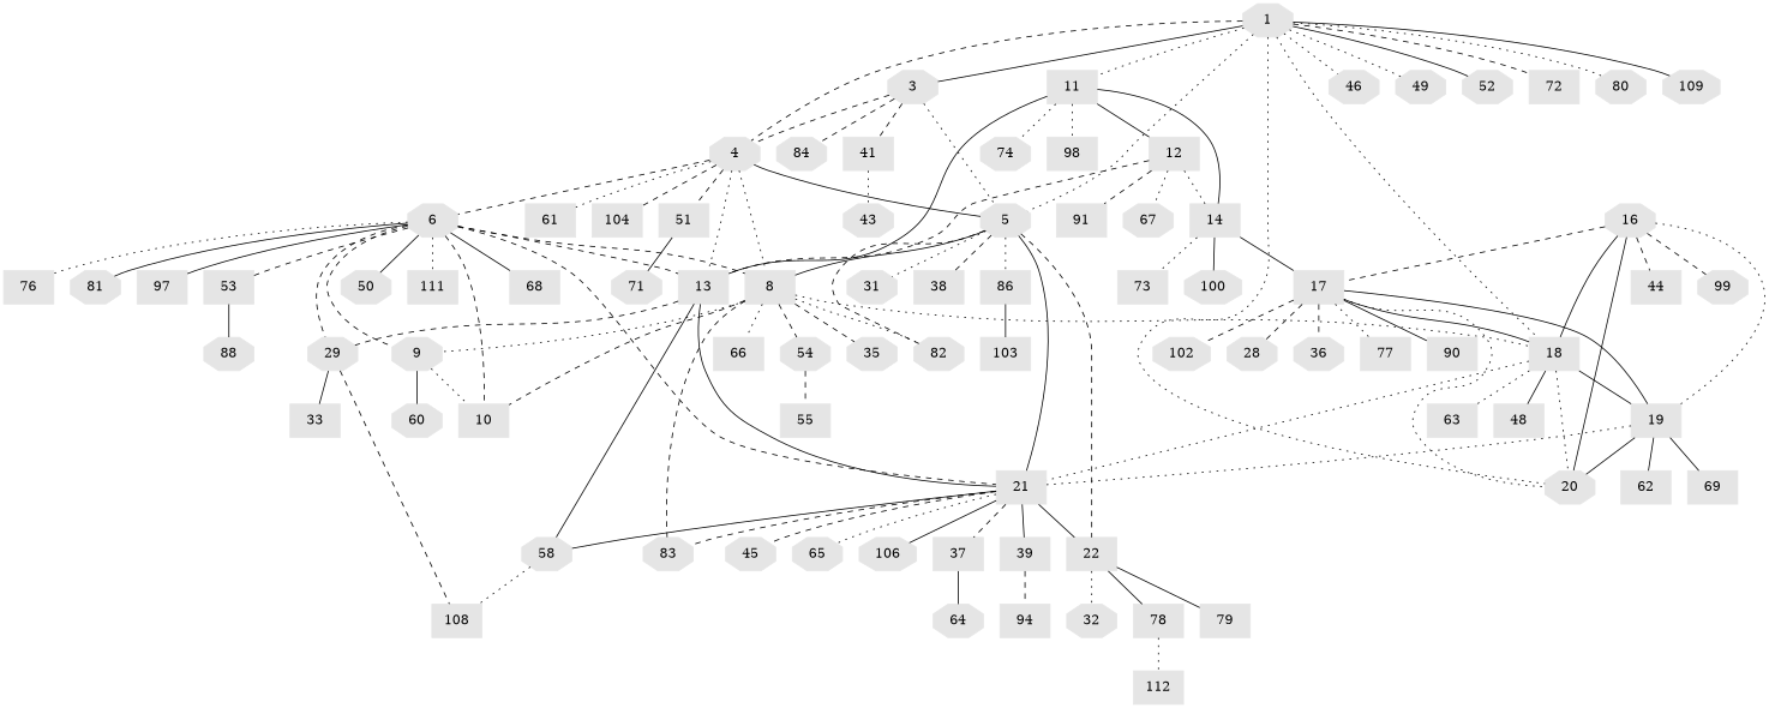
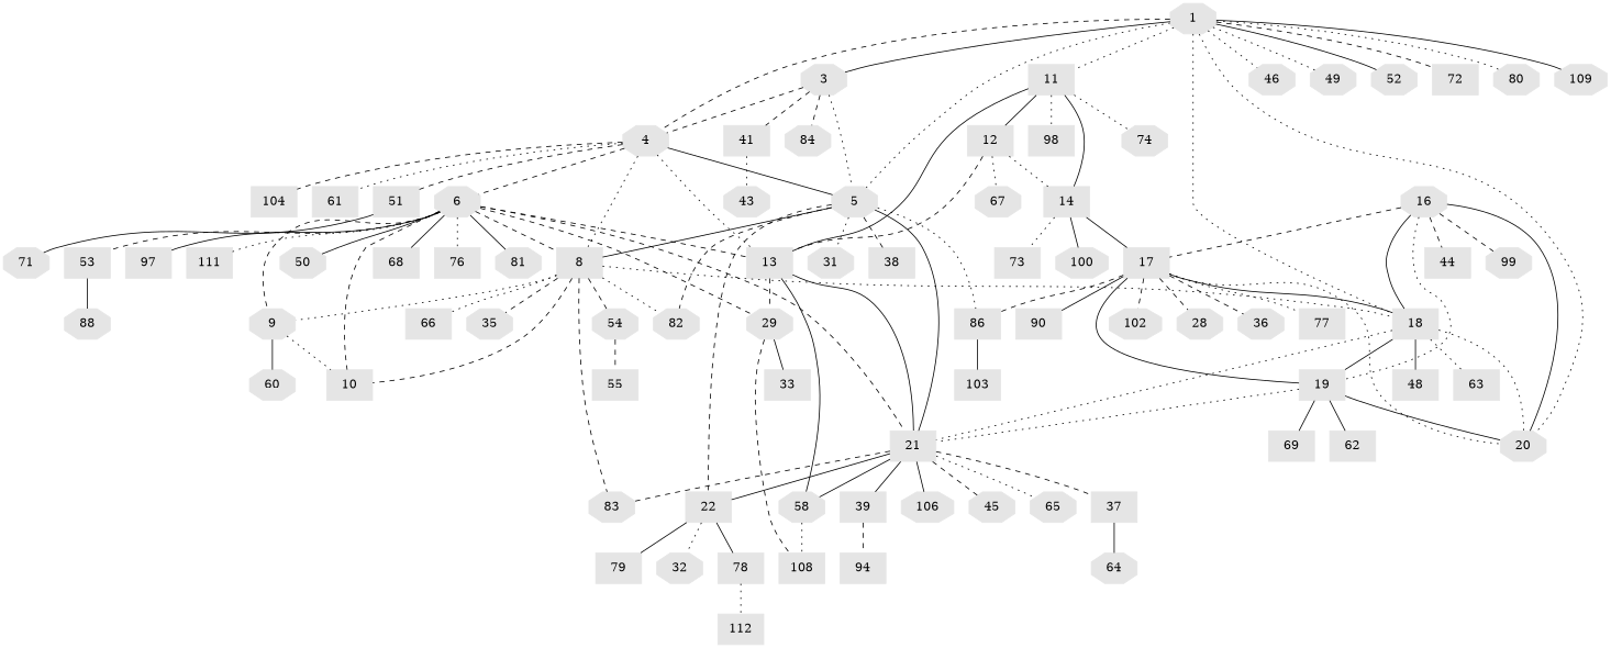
  graph {
    node [color=gray90 shape=box style=filled]
    edge [style=solid]
    1 [shape=octagon super="+2"]
    3 [shape=octagon super="+59"]
    4 [shape=octagon super="+47"]
    5 [shape=octagon super="+23"]
    11 [super="+40"]
    18 [super="+85"]
    20 [shape=octagon super="+75"]
    46 [shape=octagon]
    49 [shape=octagon]
    52 [shape=octagon]
    72
    80 [shape=octagon]
    109 [shape=octagon]
    41
    84 [shape=octagon]
    6 [shape=octagon super="+7"]
    8 [super="+30"]
    13 [super="+89"]
    51 [super="+57"]
    61 [super="+70"]
    104
    21 [super="+25"]
    22 [super="+24"]
    31 [shape=octagon super="+95"]
    38 [super="+93"]
    82 [shape=octagon]
    86 [super="+96"]
    12 [super="+15"]
    14 [super="+26"]
    74 [shape=octagon]
    98
    19 [super="+27"]
    48
    63
    43 [shape=octagon]
    9 [shape=octagon super="+34"]
    10
    29 [shape=octagon super="+42"]
    50 [shape=octagon]
    53
    68
    76
    81 [shape=octagon]
    97
    111
    35 [shape=octagon super="+56"]
    54 [shape=octagon super="+107"]
    66
    83 [shape=octagon]
    58 [shape=octagon]
    71 [shape=octagon]
    37
    39
    45 [shape=octagon]
    65 [shape=octagon]
    106 [shape=octagon]
    32 [shape=octagon]
    78
    79
    103
    60 [shape=octagon super="+110"]
    33
    108
    88 [shape=octagon]
    55
    67 [shape=octagon]
-   91
    17 [super="+92"]
    73
    100 [shape=octagon super="+105"]
    28 [shape=octagon]
    36 [shape=octagon]
    77
    90
    102 [shape=octagon]
    16 [shape=octagon super="+87"]
    44
    99 [shape=octagon]
    62
    69 [super="+101"]
    64 [shape=octagon]
    94
    112
    1 -- 3 [weight=2]
    1 -- 4 [style=dashed weight=2]
    1 -- 5 [style=dotted weight=2]
    1 -- 11 [style=dotted]
    1 -- 18 [style=dotted]
    1 -- 20 [style=dotted]
    1 -- 46 [style=dotted]
    1 -- 49 [style=dotted]
    1 -- 52
    1 -- 72 [style=dashed]
    1 -- 80 [style=dotted]
    1 -- 109
    3 -- 4 [style=dashed]
    3 -- 5 [style=dotted]
    3 -- 41 [style=dashed]
    3 -- 84 [style=dashed]
    4 -- 5
    4 -- 6 [style=dashed]
    4 -- 8 [style=dotted]
    4 -- 13 [style=dotted]
    4 -- 51 [style=dashed]
    4 -- 61 [style=dotted]
    4 -- 104 [style=dashed]
    5 -- 8
    5 -- 21 [weight=2]
    5 -- 22 [style=dashed weight=2]
    5 -- 31 [style=dotted]
    5 -- 38 [style=dashed]
    5 -- 82 [style=dashed]
    5 -- 86 [style=dotted]
    11 -- 13
    11 -- 12 [weight=2]
    11 -- 14
    11 -- 74 [style=dotted]
    11 -- 98 [style=dotted]
    18 -- 20 [style=dotted]
    18 -- 21 [style=dotted]
    18 -- 19
    18 -- 48
    18 -- 63 [style=dotted]
    41 -- 43 [style=dotted]
    6 -- 8 [style=dashed weight=2]
    6 -- 13 [style=dashed]
    6 -- 21 [style=dashed]
    6 -- 9 [style=dashed weight=2]
    6 -- 10 [style=dashed weight=2]
    6 -- 29 [style=dashed]
    6 -- 50
    6 -- 53 [style=dashed]
    6 -- 68
    6 -- 76 [style=dotted]
    6 -- 81
    6 -- 97
    6 -- 111 [style=dotted]
    8 -- 18 [style=dotted]
    8 -- 82 [style=dotted]
    8 -- 9 [style=dotted]
    8 -- 10 [style=dashed]
    8 -- 35 [style=dashed]
    8 -- 54 [style=dashed]
    8 -- 66 [style=dotted]
    8 -- 83 [style=dashed]
    13 -- 21
    13 -- 29 [style=dashed]
    13 -- 58
    51 -- 71
    21 -- 22 [weight=4]
    21 -- 83 [style=dashed]
    21 -- 58
    21 -- 37 [style=dashed]
    21 -- 39
    21 -- 45 [style=dashed]
    21 -- 65 [style=dotted]
    21 -- 106
    22 -- 32 [style=dotted]
    22 -- 78
    22 -- 79
    86 -- 103
    12 -- 13 [style=dashed weight=2]
    12 -- 14 [style=dotted weight=2]
    12 -- 67 [style=dotted]
-   12 -- 91 [style=dashed]
    14 -- 17
    14 -- 73 [style=dotted]
    14 -- 100
    19 -- 20
    19 -- 21 [style=dotted]
    19 -- 62
    19 -- 69
    9 -- 10 [style=dotted]
    9 -- 60
    29 -- 33
    29 -- 108 [style=dashed]
    53 -- 88
    54 -- 55 [style=dashed]
    58 -- 108 [style=dotted]
    37 -- 64
    39 -- 94 [style=dashed]
    78 -- 112 [style=dotted]
    17 -- 18
    17 -- 20 [style=dotted]
+   17 -- 86 [style=dashed]
    17 -- 19
    17 -- 28 [style=dashed]
    17 -- 36 [style=dashed]
    17 -- 77 [style=dotted]
    17 -- 90
    17 -- 102 [style=dashed]
    16 -- 18
    16 -- 20
    16 -- 19 [style=dotted]
    16 -- 17 [style=dashed]
    16 -- 44 [style=dashed]
    16 -- 99 [style=dashed]
  }
